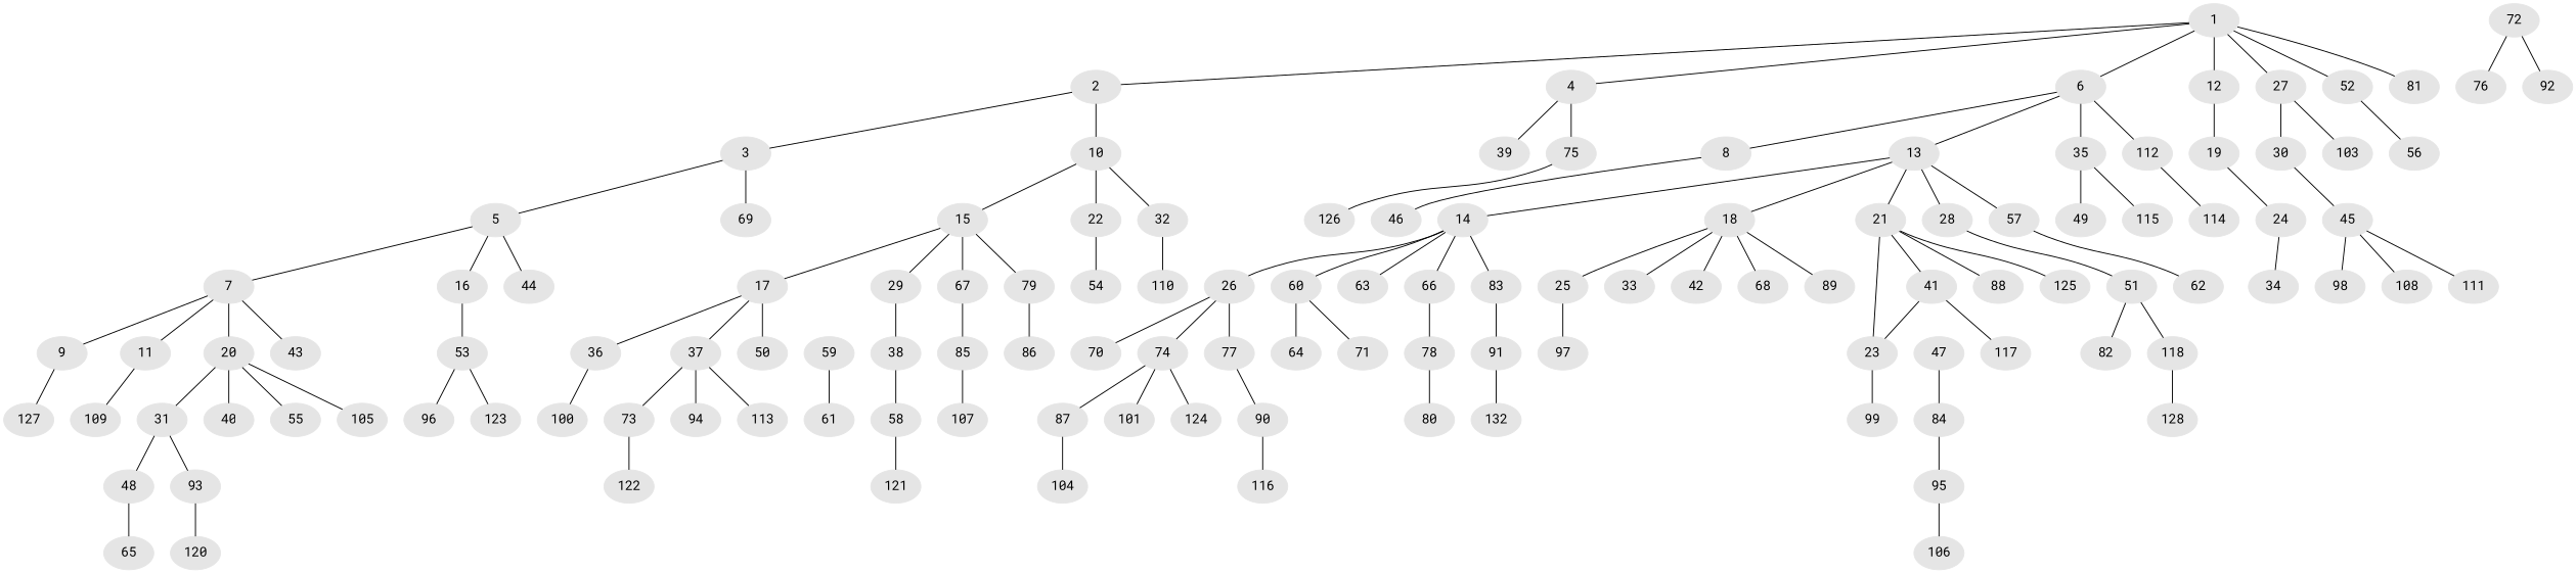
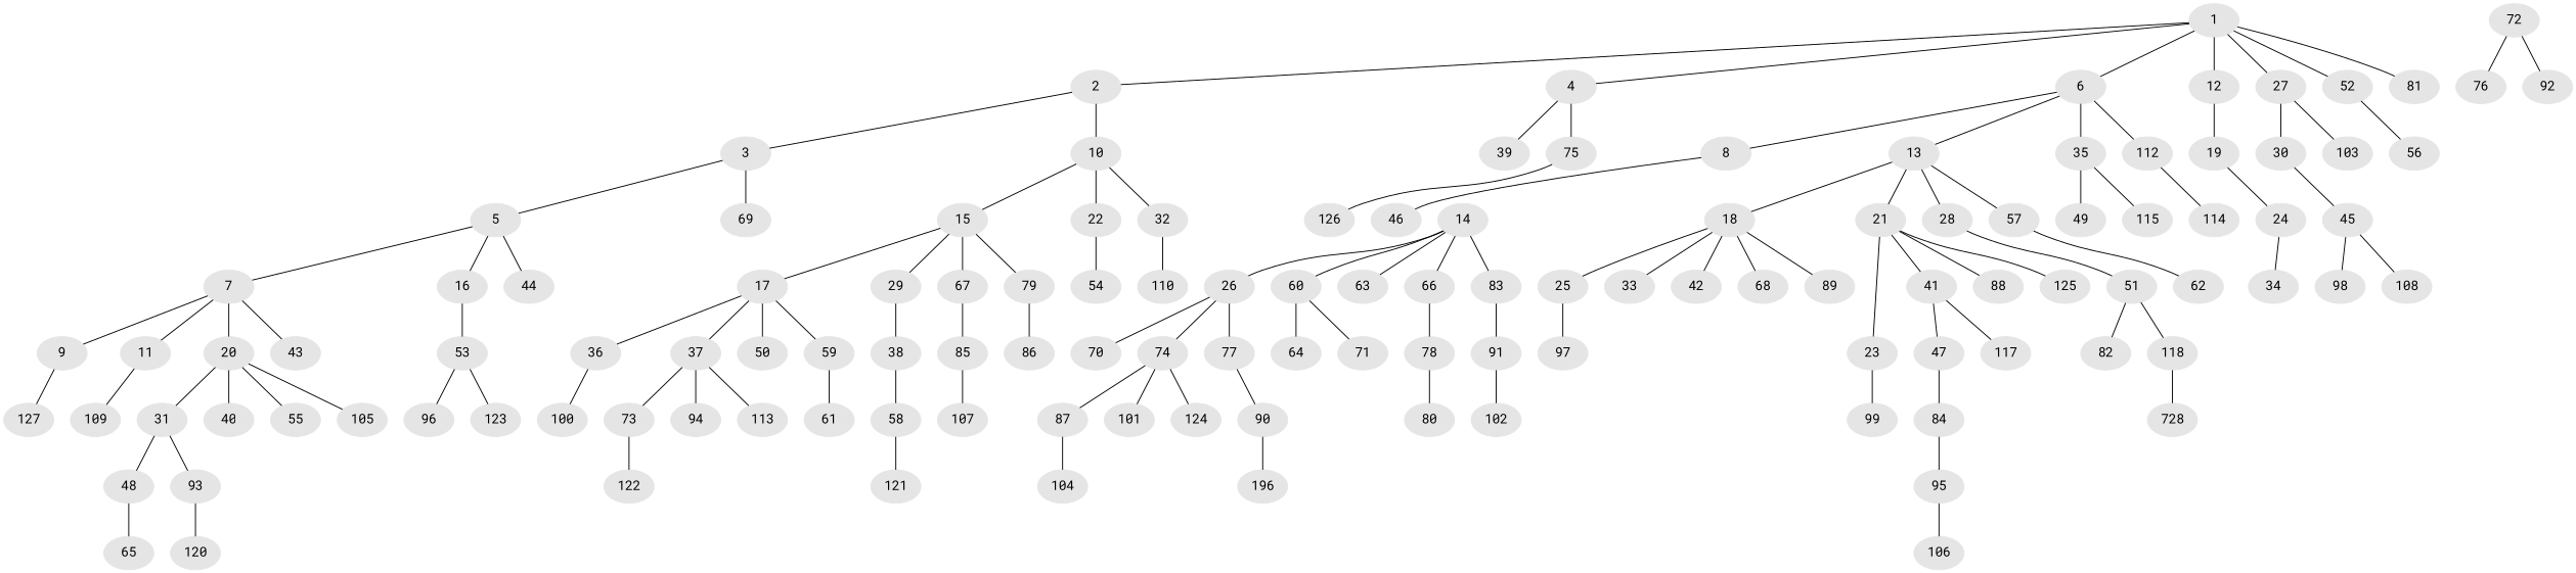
  graph {
    fontname="Roboto Mono"
    node [color=gray90 fontname="Roboto Mono" style=filled]
    edge [fontname="Roboto Mono"]
    1
    2
    4
    6
    12
    27
    52
    81
    3
    10
    39
    75
    8
    13
    35
    112
    19
    30
    103
    56
    5
    69
    15
    22
    32
    7
    16
    44
    126
    9
    11
    20
    43
    53
    46
    14
    18
    21
    28
    57
    49
    115
    114
    127
    109
    31
    40
    55
    105
    17
    29
    67
    79
    54
    110
    24
    26
    60
    63
    66
    83
    25
    33
    42
    68
    89
    23
    41
    88
    125
    51
    62
    70
    74
    77
    64
    71
    78
    91
    36
    37
    50
    59
    38
    85
    86
    96
    123
    100
    73
    94
    113
    61
    97
    34
    48
    93
    99
    47
    117
    87
    101
    124
    90
    45
    72
    76
    92
    82
    118
    58
    98
    108
-   111
    65
    120
    122
    121
    84
    95
-   128
+   128 [label=728]
    80
    107
    104
-   116
-   102 [label=132]
+   116 [label=196]
+   102
    106
    1 -- 2
    1 -- 4
    1 -- 6
    1 -- 12
    1 -- 27
    1 -- 52
    1 -- 81
    2 -- 3
    2 -- 10
    4 -- 39
    4 -- 75
    6 -- 8
    6 -- 13
    6 -- 35
    6 -- 112
    12 -- 19
    27 -- 30
    27 -- 103
    52 -- 56
    3 -- 5
    3 -- 69
    10 -- 15
    10 -- 22
    10 -- 32
    75 -- 126
    8 -- 46
-   13 -- 14
    13 -- 18
    13 -- 21
    13 -- 28
    13 -- 57
    35 -- 49
    35 -- 115
    112 -- 114
    19 -- 24
    30 -- 45
    5 -- 7
    5 -- 16
    5 -- 44
    15 -- 17
    15 -- 29
    15 -- 67
    15 -- 79
    22 -- 54
    32 -- 110
    7 -- 9
    7 -- 11
    7 -- 20
    7 -- 43
    16 -- 53
    9 -- 127
    11 -- 109
    20 -- 31
    20 -- 40
    20 -- 55
    20 -- 105
    53 -- 96
    53 -- 123
    14 -- 26
    14 -- 60
    14 -- 63
    14 -- 66
    14 -- 83
    18 -- 25
    18 -- 33
    18 -- 42
    18 -- 68
    18 -- 89
    21 -- 23
    21 -- 41
    21 -- 88
    21 -- 125
    28 -- 51
    57 -- 62
    31 -- 48
    31 -- 93
    17 -- 36
    17 -- 37
    17 -- 50
+   17 -- 59
    29 -- 38
    67 -- 85
    79 -- 86
    24 -- 34
    26 -- 70
    26 -- 74
    26 -- 77
    60 -- 64
    60 -- 71
    66 -- 78
    83 -- 91
    25 -- 97
    23 -- 99
-   41 -- 23
+   41 -- 47
    41 -- 117
    51 -- 82
    51 -- 118
    74 -- 87
    74 -- 101
    74 -- 124
    77 -- 90
    78 -- 80
    91 -- 102
    36 -- 100
    37 -- 73
    37 -- 94
    37 -- 113
    59 -- 61
    38 -- 58
    85 -- 107
    73 -- 122
    48 -- 65
    93 -- 120
    47 -- 84
    87 -- 104
    90 -- 116
    45 -- 98
    45 -- 108
-   45 -- 111
    72 -- 76
    72 -- 92
    118 -- 128
    58 -- 121
    84 -- 95
    95 -- 106
  }
